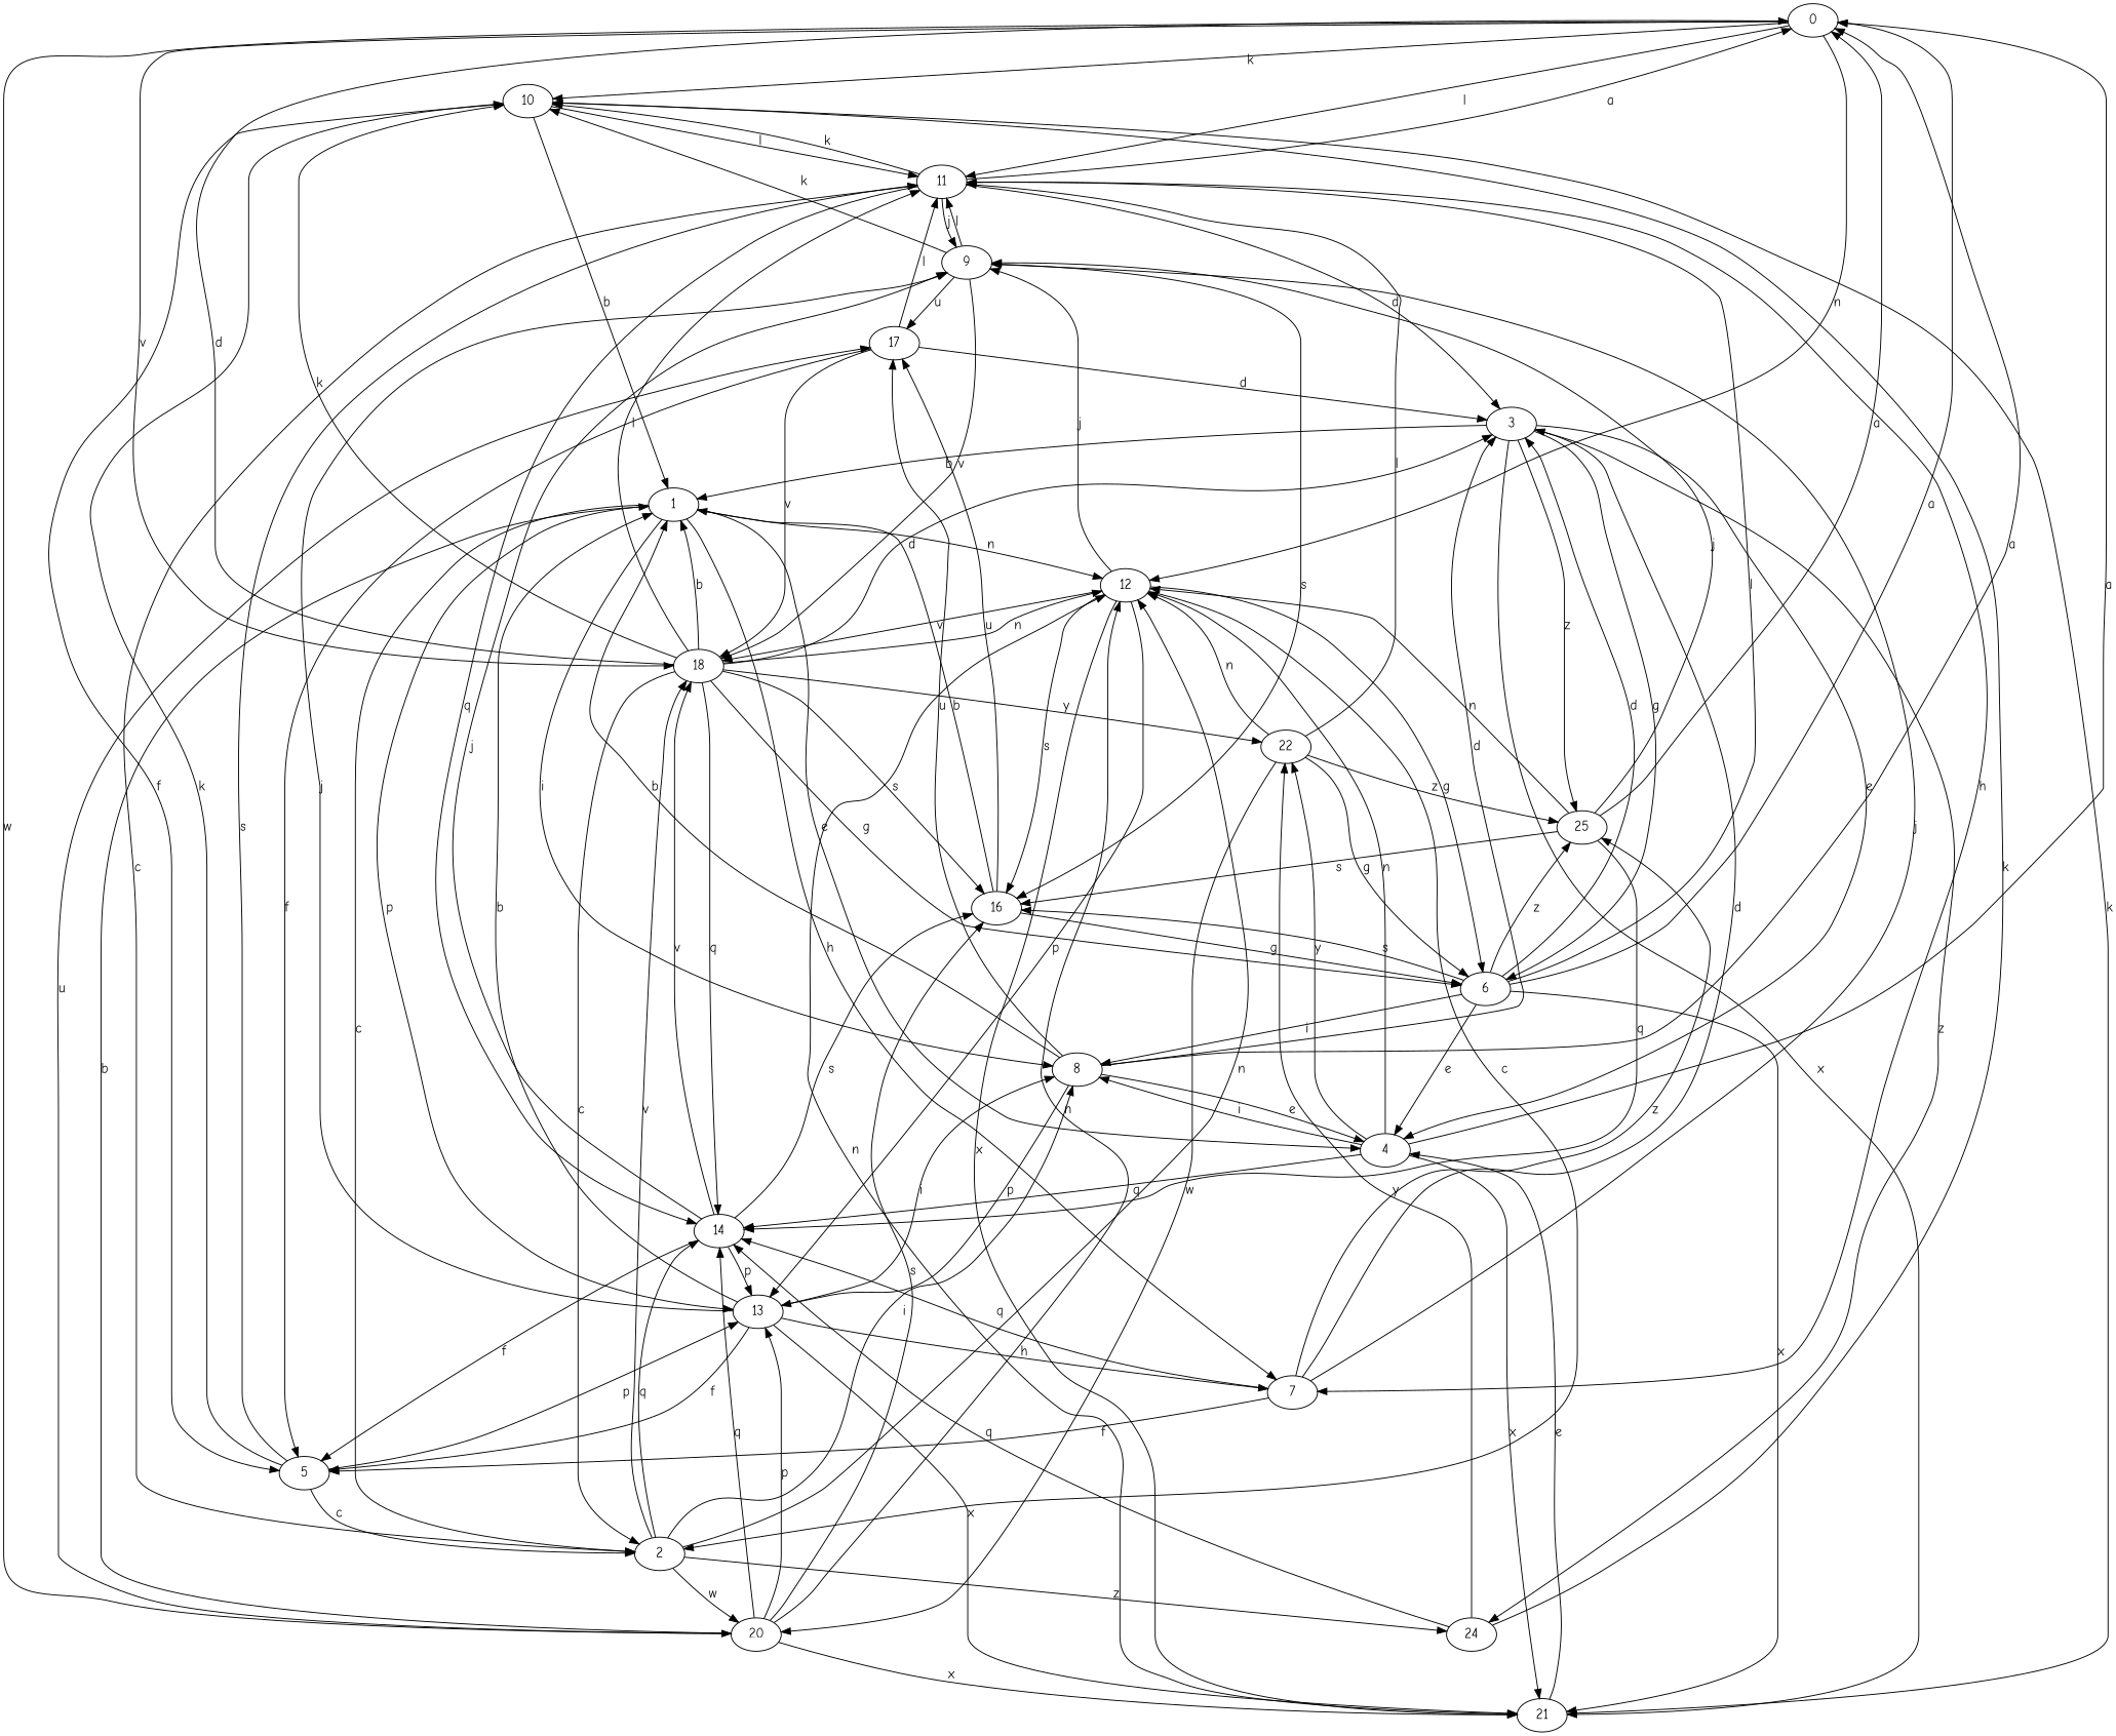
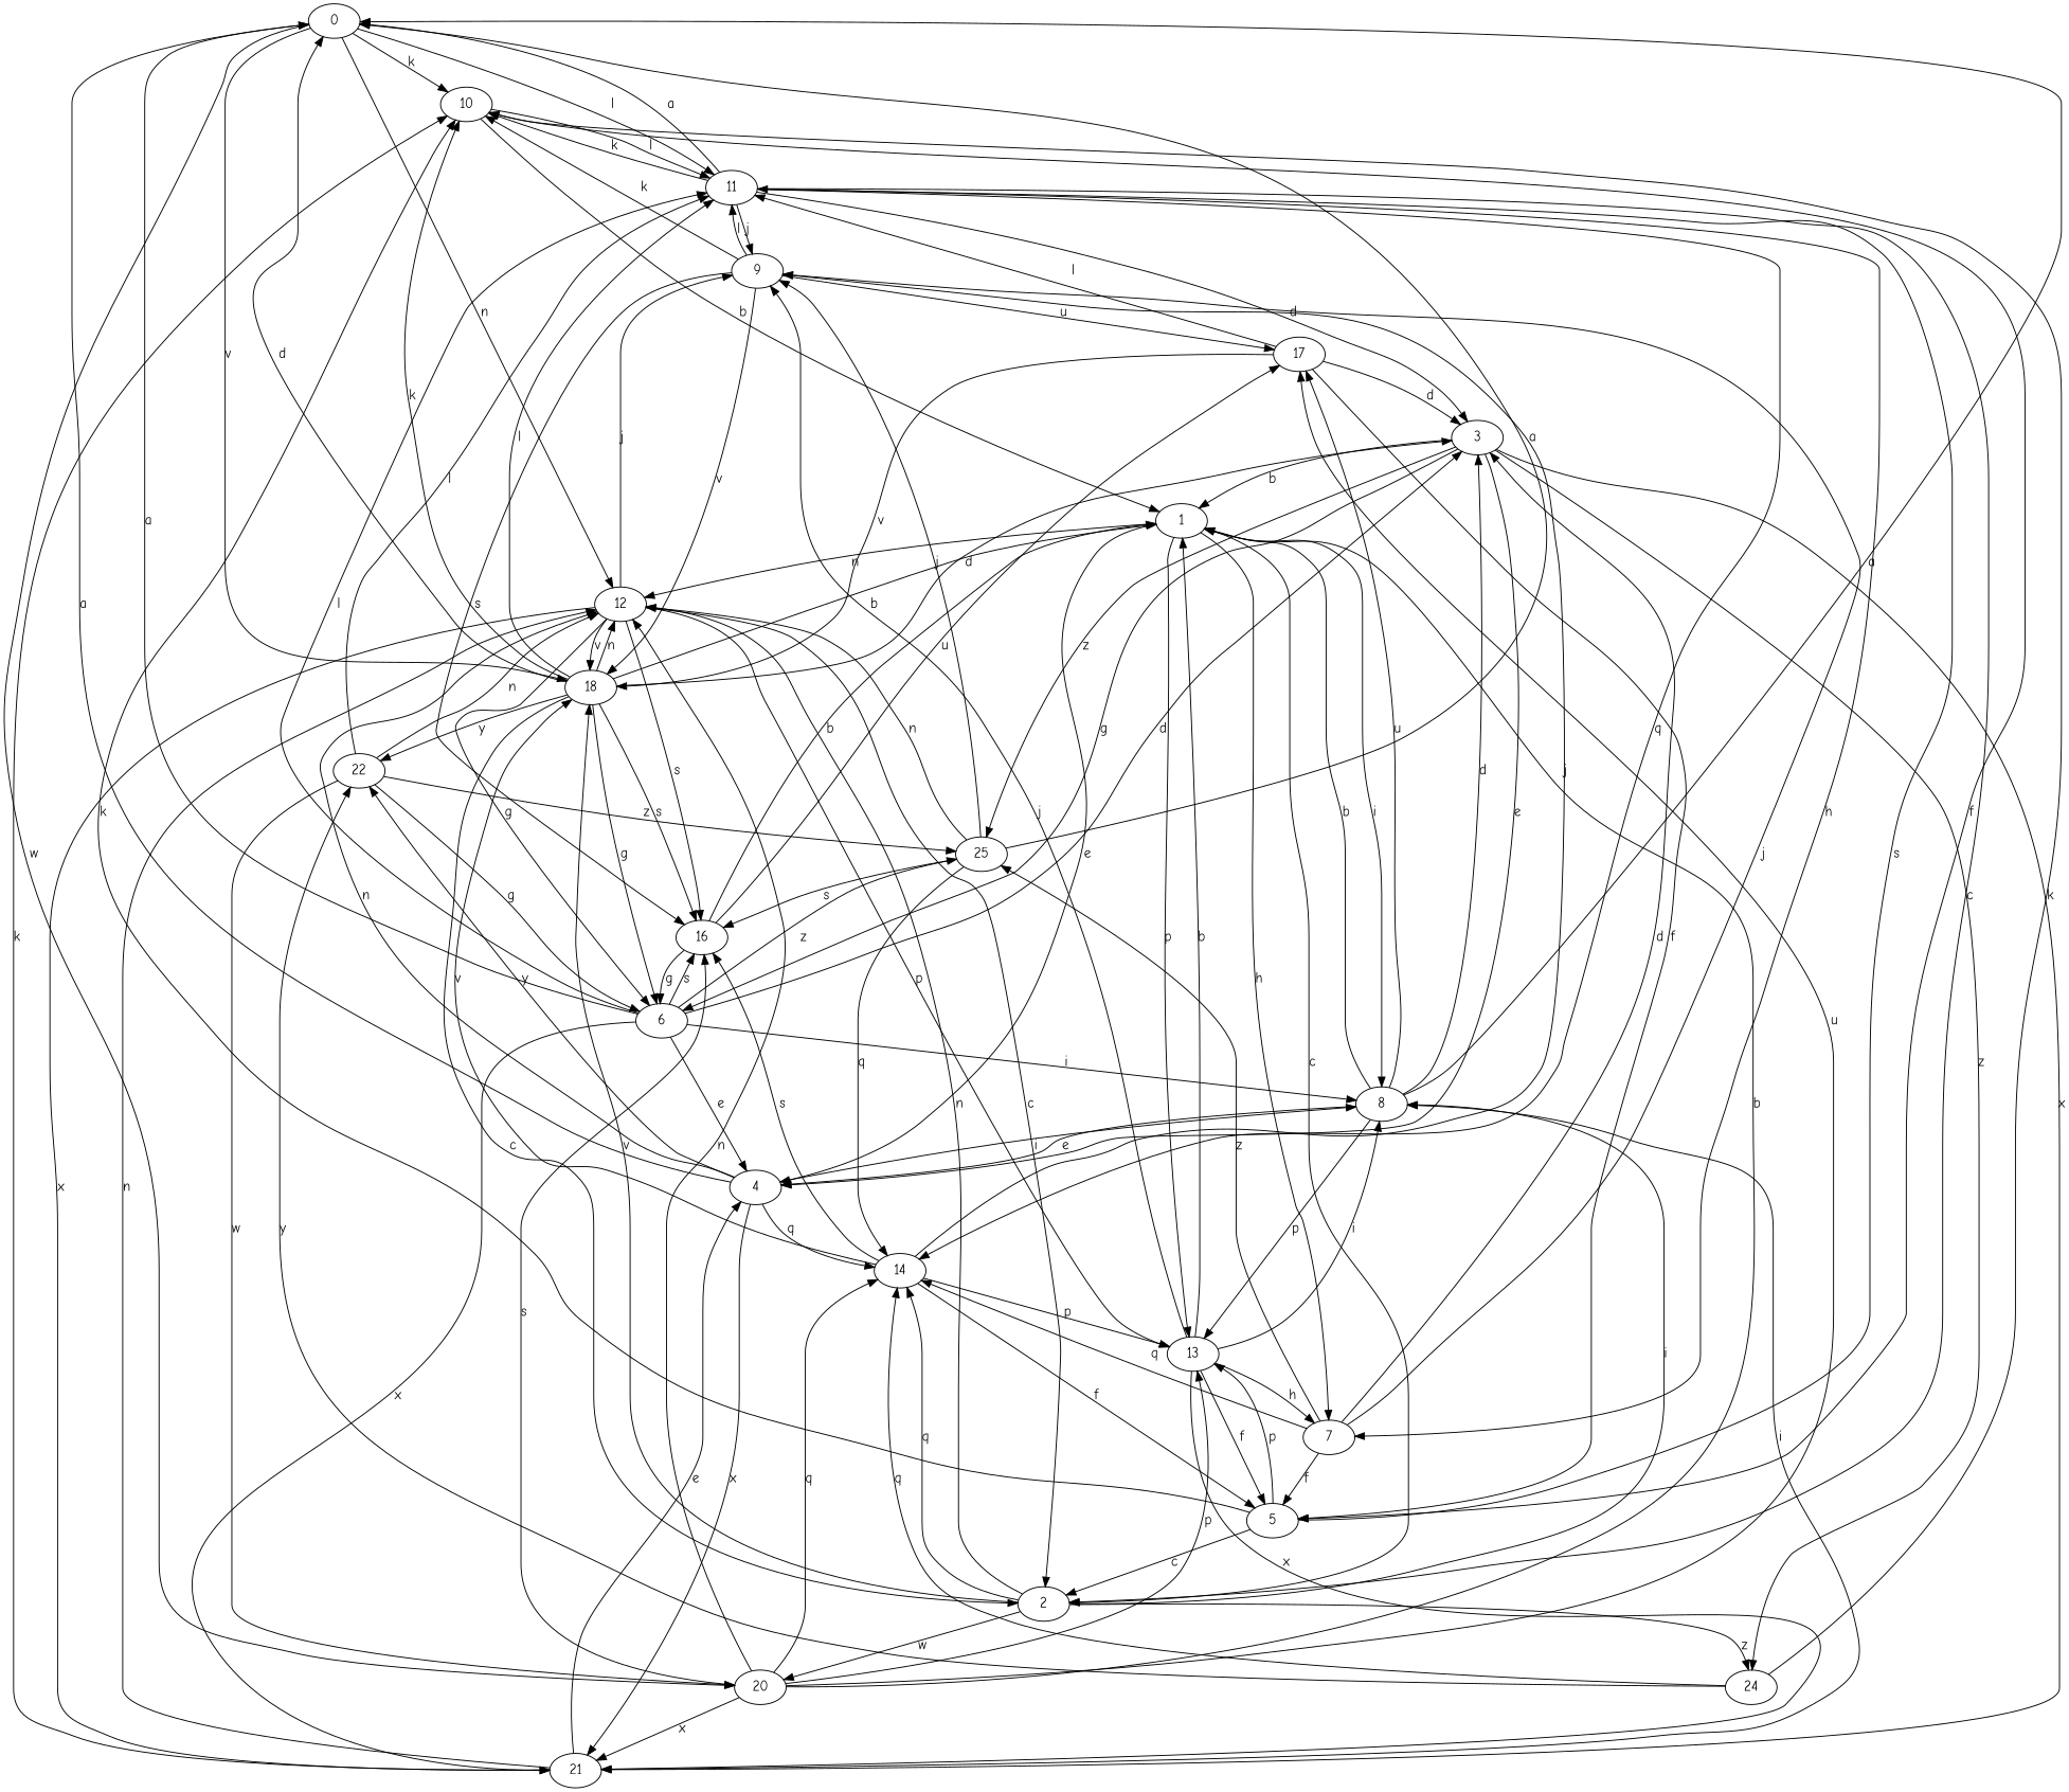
  strict digraph {
    fontname="Comic Neue"
    node [fontname="Comic Neue"]
    edge [fontname="Comic Neue"]
    0
    10
    11
    12
    18
    20
    1
    5
    2
    7
    14
    3
    9
    13
    16
    6
    21
    22
    17
    4
    8
    24
    25
    0 -> 10 [label=k]
    0 -> 11 [label=l]
    0 -> 12 [label=n]
    0 -> 18 [label=v]
    0 -> 20 [label=w]
    10 -> 11 [label=l]
    10 -> 1 [label=b]
    10 -> 5 [label=f]
    11 -> 0 [label=a]
    11 -> 10 [label=k]
    11 -> 2 [label=c]
    11 -> 7 [label=h]
    11 -> 14 [label=q]
    11 -> 3 [label=d]
    11 -> 9 [label=j]
    12 -> 18 [label=v]
    12 -> 2 [label=c]
    12 -> 9 [label=j]
    12 -> 13 [label=p]
    12 -> 16 [label=s]
    12 -> 6 [label=g]
    12 -> 21 [label=x]
    18 -> 0 [label=d]
    18 -> 10 [label=k]
    18 -> 11 [label=l]
    18 -> 12 [label=n]
    18 -> 1 [label=b]
    18 -> 2 [label=c]
-   18 -> 14 [label=q]
    18 -> 3 [label=d]
    18 -> 16 [label=s]
    18 -> 6 [label=g]
    18 -> 22 [label=y]
    20 -> 12 [label=n]
    20 -> 1 [label=b]
    20 -> 14 [label=q]
    20 -> 13 [label=p]
    20 -> 16 [label=s]
    20 -> 21 [label=x]
    20 -> 17 [label=u]
    1 -> 12 [label=n]
    1 -> 2 [label=c]
    1 -> 7 [label=h]
    1 -> 13 [label=p]
    1 -> 4 [label=e]
    1 -> 8 [label=i]
    5 -> 10 [label=k]
    5 -> 11 [label=s]
    5 -> 2 [label=c]
    5 -> 13 [label=p]
    2 -> 12 [label=n]
    2 -> 18 [label=v]
    2 -> 20 [label=w]
    2 -> 14 [label=q]
    2 -> 8 [label=i]
    2 -> 24 [label=z]
    7 -> 5 [label=f]
    7 -> 14 [label=q]
    7 -> 3 [label=d]
    7 -> 9 [label=j]
    7 -> 25 [label=z]
    14 -> 18 [label=v]
    14 -> 5 [label=f]
    14 -> 9 [label=j]
    14 -> 13 [label=p]
    14 -> 16 [label=s]
    3 -> 1 [label=b]
    3 -> 6 [label=g]
    3 -> 21 [label=x]
    3 -> 4 [label=e]
    3 -> 24 [label=z]
    3 -> 25 [label=z]
    9 -> 10 [label=k]
    9 -> 11 [label=l]
    9 -> 18 [label=v]
    9 -> 16 [label=s]
    9 -> 17 [label=u]
    13 -> 1 [label=b]
    13 -> 5 [label=f]
    13 -> 7 [label=h]
    13 -> 9 [label=j]
    13 -> 21 [label=x]
    13 -> 8 [label=i]
    16 -> 1 [label=b]
    16 -> 6 [label=g]
    16 -> 17 [label=u]
    6 -> 0 [label=a]
    6 -> 11 [label=l]
    6 -> 3 [label=d]
    6 -> 16 [label=s]
    6 -> 21 [label=x]
    6 -> 4 [label=e]
    6 -> 8 [label=i]
    6 -> 25 [label=z]
    21 -> 10 [label=k]
    21 -> 12 [label=n]
    21 -> 4 [label=e]
+   21 -> 8 [label=i]
    22 -> 11 [label=l]
    22 -> 12 [label=n]
    22 -> 20 [label=w]
    22 -> 6 [label=g]
    22 -> 25 [label=z]
    17 -> 11 [label=l]
    17 -> 18 [label=v]
    17 -> 5 [label=f]
    17 -> 3 [label=d]
    4 -> 0 [label=a]
    4 -> 12 [label=n]
    4 -> 14 [label=q]
    4 -> 21 [label=x]
    4 -> 22 [label=y]
    4 -> 8 [label=i]
    8 -> 0 [label=a]
    8 -> 1 [label=b]
    8 -> 3 [label=d]
    8 -> 13 [label=p]
    8 -> 17 [label=u]
    8 -> 4 [label=e]
    24 -> 10 [label=k]
    24 -> 14 [label=q]
    24 -> 22 [label=y]
    25 -> 0 [label=a]
    25 -> 12 [label=n]
    25 -> 14 [label=q]
    25 -> 9 [label=j]
    25 -> 16 [label=s]
  }
